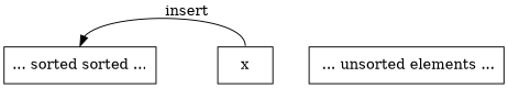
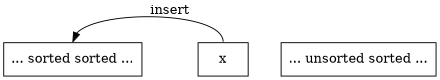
  digraph {
    node [shape=box]
    edge [style=invis]
    n1 [label="... sorted sorted ..."]
    x
-   n3 [label=" ... unsorted elements ..."]
+   n3 [label="... unsorted sorted ..."]
    subgraph sub_1 {
      rank=same
      n1
      x
      n3
    }
    n1 -> x
    x -> n1 [headport=n label=insert tailport=n style=""]
    x -> n3
  }
